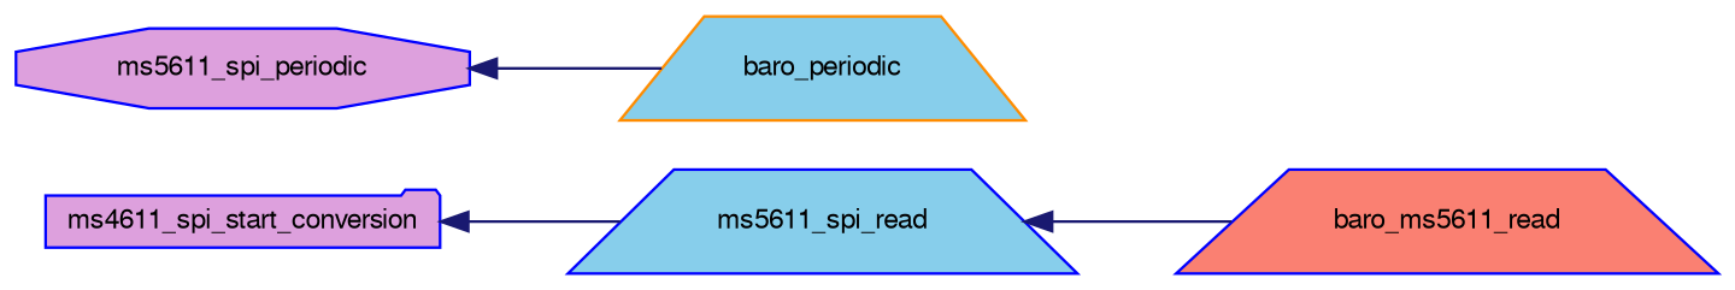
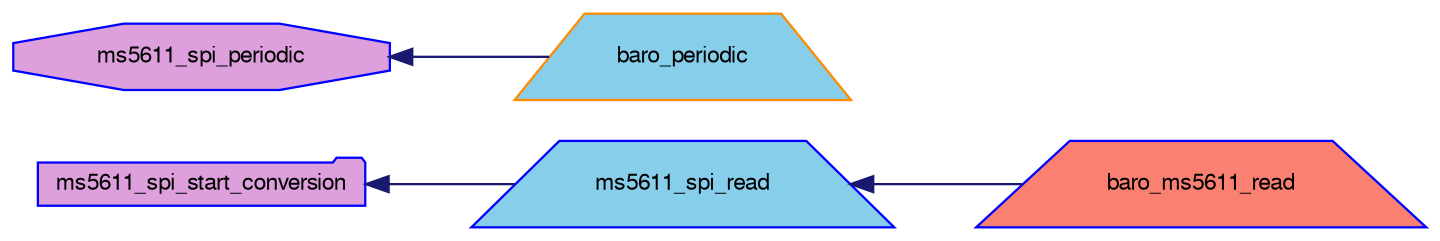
  digraph {
    rankdir=LR
    node [color=blue fillcolor=plum fontname=FreeSans fontsize=10 shape=trapezium style=filled]
    edge [color=midnightblue dir=back fontname=FreeSans fontsize=10 labelfontname=FreeSans labelfontsize=10 style=solid]
-   n1 [fontcolor=black height=0.2 label=ms4611_spi_start_conversion shape=folder width=0.4]
+   n1 [fontcolor=black height=0.2 label=ms5611_spi_start_conversion shape=folder width=0.4]
    n2 [fillcolor=skyblue height=0.2 label=ms5611_spi_read width=0.4]
    n3 [fillcolor=salmon height=0.2 label=baro_ms5611_read width=0.4]
    n4 [height=0.2 label=ms5611_spi_periodic shape=octagon width=0.4]
    n5 [color=darkorange fillcolor=skyblue height=0.2 label=baro_periodic width=0.4]
    n1 -> n2
    n2 -> n3
    n4 -> n5
  }
